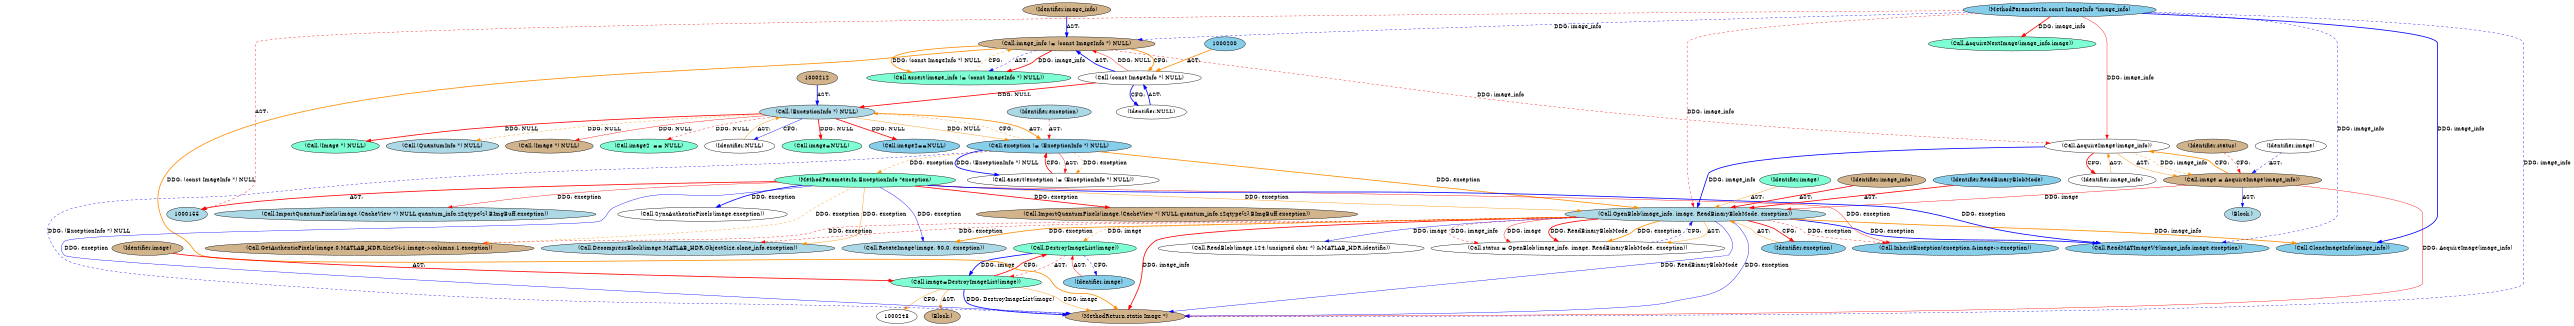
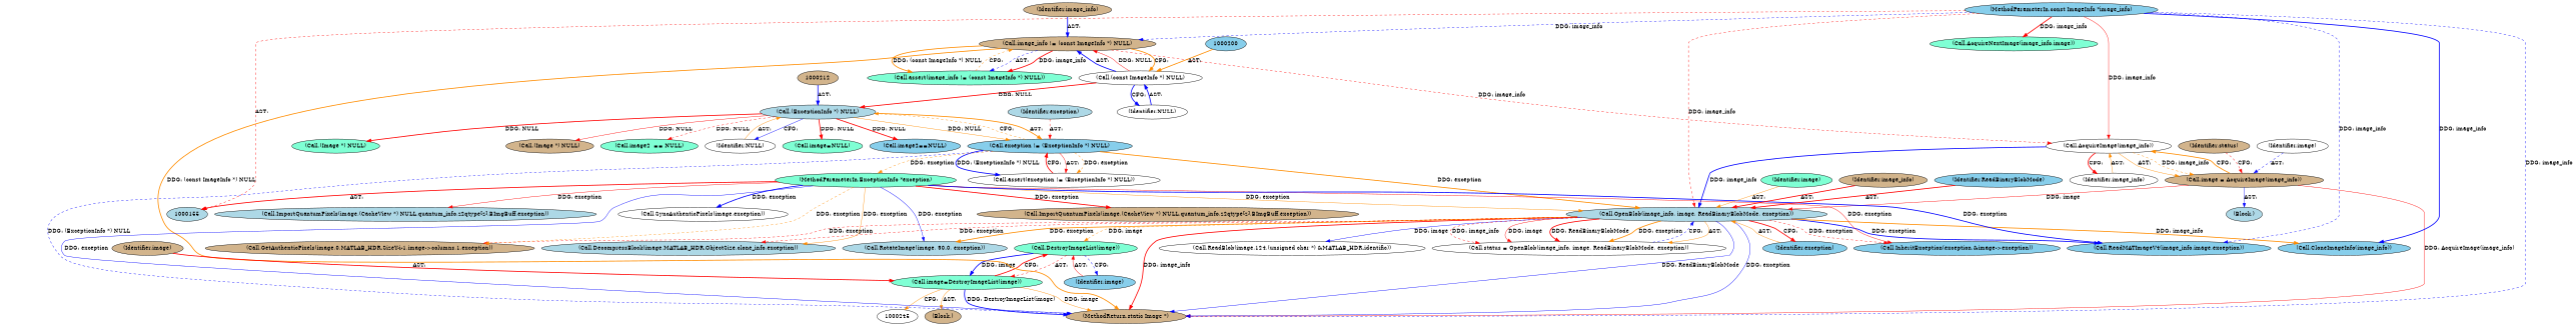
  digraph {
    node [fillcolor=tan style=filled]
    edge [color=red style=bold]
    n1 [fillcolor=aquamarine label="(Call,DestroyImageList(image))"]
    n2 [fillcolor=aquamarine label="(Call,image=DestroyImageList(image))"]
    n3 [fillcolor=skyblue label="(Identifier,image)"]
    n4 [label="(MethodReturn,static Image *)"]
    n5 [label="(Block,)"]
-   1000248 [fillcolor=white]
+   1000248 [fillcolor=white label=1000245]
    n7 [fillcolor=lightblue label="(Call,OpenBlob(image_info, image, ReadBinaryBlobMode, exception))"]
    n8 [fillcolor=skyblue label="(Identifier,exception)"]
    n9 [fillcolor=skyblue label="(Call,InheritException(exception,&image->exception))"]
    n10 [fillcolor=skyblue label="(Call,ReadMATImageV4(image_info,image,exception))"]
    n11 [label="(Call,GetAuthenticPixels(image,0,MATLAB_HDR.SizeY-i-1,image->columns,1,exception))"]
    n12 [fillcolor=white label="(Call,ReadBlob(image,124,(unsigned char *) &MATLAB_HDR.identific))"]
    n13 [fillcolor=skyblue label="(Call,CloneImageInfo(image_info))"]
    n14 [fillcolor=lightblue label="(Call,RotateImage(image, 90.0, exception))"]
    n15 [fillcolor=lightblue label="(Call,DecompressBlock(image,MATLAB_HDR.ObjectSize,clone_info,exception))"]
    n16 [fillcolor=white label="(Call,status = OpenBlob(image_info, image, ReadBinaryBlobMode, exception))"]
    n17 [fillcolor=white label="(Call,AcquireImage(image_info))"]
    n18 [label="(Call,image = AcquireImage(image_info))"]
    n19 [fillcolor=white label="(Identifier,image_info)"]
    n20 [fillcolor=lightblue label="(Block,)"]
    n21 [label="(Call,image_info != (const ImageInfo *) NULL)"]
    n22 [fillcolor=white label="(Call,(const ImageInfo *) NULL)"]
    n23 [fillcolor=aquamarine label="(Call,assert(image_info != (const ImageInfo *) NULL))"]
    n24 [fillcolor=lightblue label="(Call,(ExceptionInfo *) NULL)"]
    n25 [fillcolor=white label="(Identifier,NULL)"]
    n26 [fillcolor=skyblue label="(MethodParameterIn,const ImageInfo *image_info)"]
    n27 [fillcolor=aquamarine label="(Call,AcquireNextImage(image_info,image))"]
    1000155 [fillcolor=lightblue]
    n29 [fillcolor=skyblue label="(Call,exception != (ExceptionInfo *) NULL)"]
    n30 [fillcolor=aquamarine label="(Call,image2  == NULL)"]
    n31 [fillcolor=white label="(Identifier,NULL)"]
    n32 [fillcolor=aquamarine label="(Call,image=NULL)"]
    n33 [fillcolor=skyblue label="(Call,image2==NULL)"]
    n34 [fillcolor=aquamarine label="(Call,(Image *) NULL)"]
-   n35 [fillcolor=lightblue label="(Call,(QuantumInfo *) NULL)"]
    n36 [label="(Call,(Image *) NULL)"]
    n37 [fillcolor=white label="(Call,assert(exception != (ExceptionInfo *) NULL))"]
    n38 [fillcolor=aquamarine label="(MethodParameterIn,ExceptionInfo *exception)"]
    n39 [label="(Call,ImportQuantumPixels(image,(CacheView *) NULL,quantum_info,z2qtype[z],BImgBuff,exception))"]
    n40 [fillcolor=lightblue label="(Call,ImportQuantumPixels(image,(CacheView *) NULL,quantum_info,z2qtype[z],BImgBuff,exception))"]
    n41 [fillcolor=white label="(Call,SyncAuthenticPixels(image,exception))"]
    n42 [fillcolor=white label="(Identifier,image)"]
    n43 [fillcolor=lightblue label="(Identifier,exception)"]
    n44 [fillcolor=aquamarine label="(Identifier,image)"]
    n45 [label="(Identifier,image_info)"]
    n46 [label="(Identifier,status)"]
    n47 [label="(Identifier,image_info)"]
    n48 [label="(Identifier,image)"]
    n49 [fillcolor=skyblue label="(Identifier,ReadBinaryBlobMode)"]
    1000200 [fillcolor=skyblue]
    1000212
    n1 -> n2 [label="AST: " style=dashed]
    n1 -> n2 [color=blue label="DDG: image"]
    n1 -> n3 [color=blue label="CFG: " style=dashed]
    n2 -> n1 [label="CFG: "]
    n2 -> n4 [color=blue label="DDG: DestroyImageList(image)"]
    n2 -> n4 [color=darkorange label="DDG: image" style=solid]
    n2 -> n5 [color=darkorange label="AST: " style=solid]
    n2 -> 1000248 [color=darkorange label="CFG: " style=solid]
    n3 -> n1 [label="AST: " style=solid]
    n7 -> n1 [color=darkorange label="DDG: image" style=dashed]
    n7 -> n4 [color=blue label="DDG: exception" style=solid]
    n7 -> n4 [label="DDG: image_info"]
    n7 -> n4 [color=blue label="DDG: ReadBinaryBlobMode" style=solid]
    n7 -> n8 [label="CFG: "]
    n7 -> n9 [label="DDG: exception" style=dashed]
    n7 -> n10 [color=blue label="DDG: exception"]
    n7 -> n11 [label="DDG: exception" style=dashed]
    n7 -> n12 [color=blue label="DDG: image" style=solid]
    n7 -> n13 [color=darkorange label="DDG: image_info"]
    n7 -> n14 [color=darkorange label="DDG: exception"]
    n7 -> n15 [label="DDG: exception" style=dashed]
    n7 -> n16 [color=darkorange label="AST: " style=solid]
    n7 -> n16 [label="DDG: image_info" style=dashed]
    n7 -> n16 [label="DDG: image" style=solid]
    n7 -> n16 [label="DDG: ReadBinaryBlobMode"]
    n7 -> n16 [color=darkorange label="DDG: exception"]
    n8 -> n7 [color=darkorange label="AST: " style=solid]
    n16 -> n7 [color=blue label="CFG: " style=dashed]
    n17 -> n7 [color=blue label="DDG: image_info"]
    n17 -> n18 [color=darkorange label="AST: " style=solid]
    n17 -> n18 [color=darkorange label="DDG: image_info" style=dashed]
    n17 -> n19 [label="CFG: "]
    n18 -> n4 [label="DDG: AcquireImage(image_info)" style=solid]
    n18 -> n7 [label="DDG: image" style=solid]
    n18 -> n17 [color=darkorange label="CFG: "]
    n18 -> n20 [color=blue label="AST: " style=solid]
    n19 -> n17 [color=darkorange label="AST: " style=solid]
    n21 -> n4 [color=darkorange label="DDG: (const ImageInfo *) NULL"]
    n21 -> n17 [label="DDG: image_info" style=dashed]
    n21 -> n22 [color=darkorange label="CFG: "]
    n21 -> n23 [color=blue label="AST: " style=dashed]
    n21 -> n23 [label="DDG: image_info"]
    n21 -> n23 [color=darkorange label="DDG: (const ImageInfo *) NULL"]
    n22 -> n21 [color=blue label="AST: "]
    n22 -> n21 [label="DDG: NULL" style=solid]
    n22 -> n24 [label="DDG: NULL"]
    n22 -> n25 [color=blue label="CFG: "]
    n23 -> n21 [color=darkorange label="CFG: " style=dashed]
    n24 -> n29 [color=darkorange label="AST: "]
    n24 -> n29 [color=darkorange label="DDG: NULL" style=solid]
    n24 -> n30 [label="DDG: NULL" style=dashed]
    n24 -> n31 [color=blue label="CFG: " style=solid]
    n24 -> n32 [label="DDG: NULL"]
    n24 -> n33 [label="DDG: NULL"]
    n24 -> n34 [label="DDG: NULL"]
-   n24 -> n35 [color=darkorange label="DDG: NULL" style=dashed]
    n24 -> n36 [label="DDG: NULL" style=solid]
    n25 -> n22 [color=blue label="AST: "]
    n26 -> n4 [color=blue label="DDG: image_info" style=dashed]
    n26 -> n7 [label="DDG: image_info" style=dashed]
    n26 -> n10 [color=blue label="DDG: image_info" style=dashed]
    n26 -> n13 [color=blue label="DDG: image_info"]
    n26 -> n17 [label="DDG: image_info" style=solid]
    n26 -> n21 [color=blue label="DDG: image_info" style=dashed]
    n26 -> n27 [label="DDG: image_info"]
    n26 -> 1000155 [label="AST: " style=dashed]
    n29 -> n4 [color=blue label="DDG: (ExceptionInfo *) NULL" style=dashed]
    n29 -> n7 [color=darkorange label="DDG: exception"]
    n29 -> n24 [color=darkorange label="CFG: " style=dashed]
    n29 -> n37 [label="AST: " style=solid]
    n29 -> n37 [color=darkorange label="DDG: exception" style=dashed]
    n29 -> n37 [color=blue label="DDG: (ExceptionInfo *) NULL"]
    n29 -> n38 [color=darkorange label="DDG: exception" style=dashed]
    n31 -> n24 [color=darkorange label="AST: " style=solid]
    n37 -> n29 [label="CFG: "]
    n38 -> n4 [color=blue label="DDG: exception" style=solid]
    n38 -> n7 [color=darkorange label="DDG: exception" style=solid]
    n38 -> n9 [label="DDG: exception" style=solid]
    n38 -> n10 [color=blue label="DDG: exception"]
    n38 -> n11 [color=darkorange label="DDG: exception" style=dashed]
    n38 -> n14 [color=blue label="DDG: exception" style=solid]
    n38 -> n15 [color=darkorange label="DDG: exception" style=solid]
    n38 -> 1000155 [label="AST: "]
    n38 -> n39 [label="DDG: exception"]
    n38 -> n40 [label="DDG: exception" style=solid]
    n38 -> n41 [color=blue label="DDG: exception"]
    n42 -> n18 [color=blue label="AST: " style=dashed]
    n43 -> n29 [label="AST: " style=dashed]
    n44 -> n7 [color=darkorange label="AST: " style=solid]
    n45 -> n21 [color=blue label="AST: "]
    n46 -> n18 [label="CFG: " style=dashed]
    n47 -> n7 [label="AST: "]
    n48 -> n2 [label="AST: "]
    n49 -> n7 [label="AST: "]
    1000200 -> n22 [color=darkorange label="AST: "]
    1000212 -> n24 [color=blue label="AST: "]
  }
